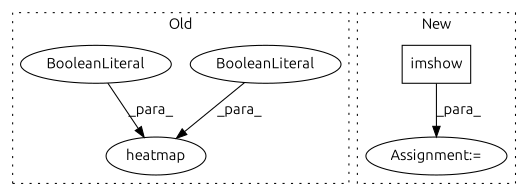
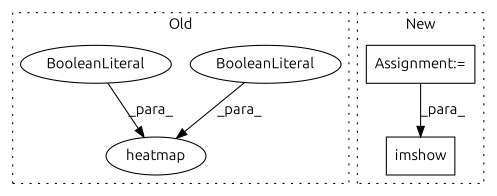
  digraph {
    fontname=Ubuntu
    node [a=32 fontname=Ubuntu shape=ellipse]
    edge [fontname=Ubuntu]
    n1 [l="8,1" label=heatmap s="2708,2755"]
    n2 [a=9 l=4 label=BooleanLiteral s=2738]
    n3 [a=9 l=5 label=BooleanLiteral s=2743]
    n4 [l="7,1" label=imshow s="2714,2753" shape=box]
-   n5 [a=7 l=1 label="Assignment:=" s=2762]
+   n5 [a=7 l=1 label="Assignment:=" s=2762 shape=box]
    subgraph cluster_1 {
      label=Old
      style=dotted
      n1
      n2
      n3
    }
    subgraph cluster_2 {
      label=New
      style=dotted
      n4
      n5
    }
    n2 -> n1 [label=_para_]
    n3 -> n1 [label=_para_]
-   n4 -> n5 [label=_para_]
+   n5 -> n4 [label=_para_]
  }
